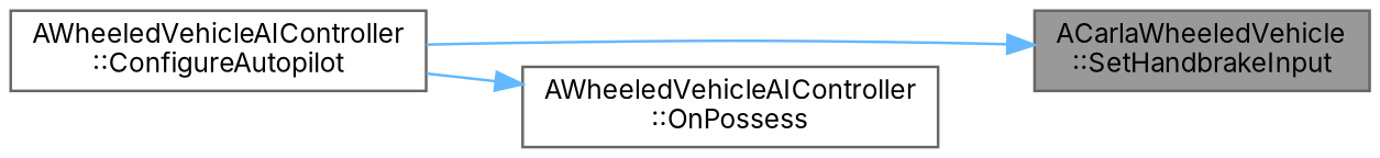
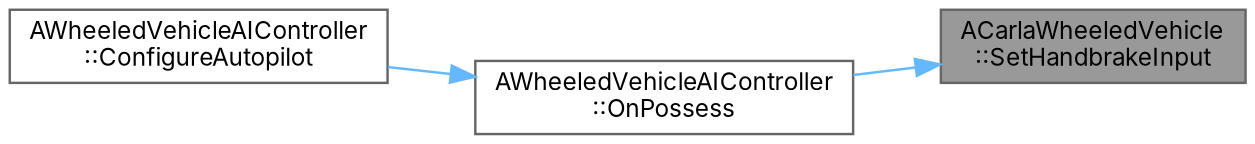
  digraph {
    fontname=Inter
    rankdir=RL
    node [color=grey40 fillcolor=white fontname=Inter fontsize=10 shape=box style=filled]
    edge [color=steelblue1 dir=back fontname=Inter fontsize=10 labelfontname=Helvetica labelfontsize=10 style=solid]
    n1 [color=gray40 fillcolor=grey60 fontcolor=black height=0.2 label="ACarlaWheeledVehicle\l::SetHandbrakeInput" width=0.4]
    n2 [height=0.2 label="AWheeledVehicleAIController\l::ConfigureAutopilot" width=0.4]
    n3 [height=0.2 label="AWheeledVehicleAIController\l::OnPossess" width=0.4]
-   n1 -> n2
+   n1 -> n3
    n3 -> n2
  }
